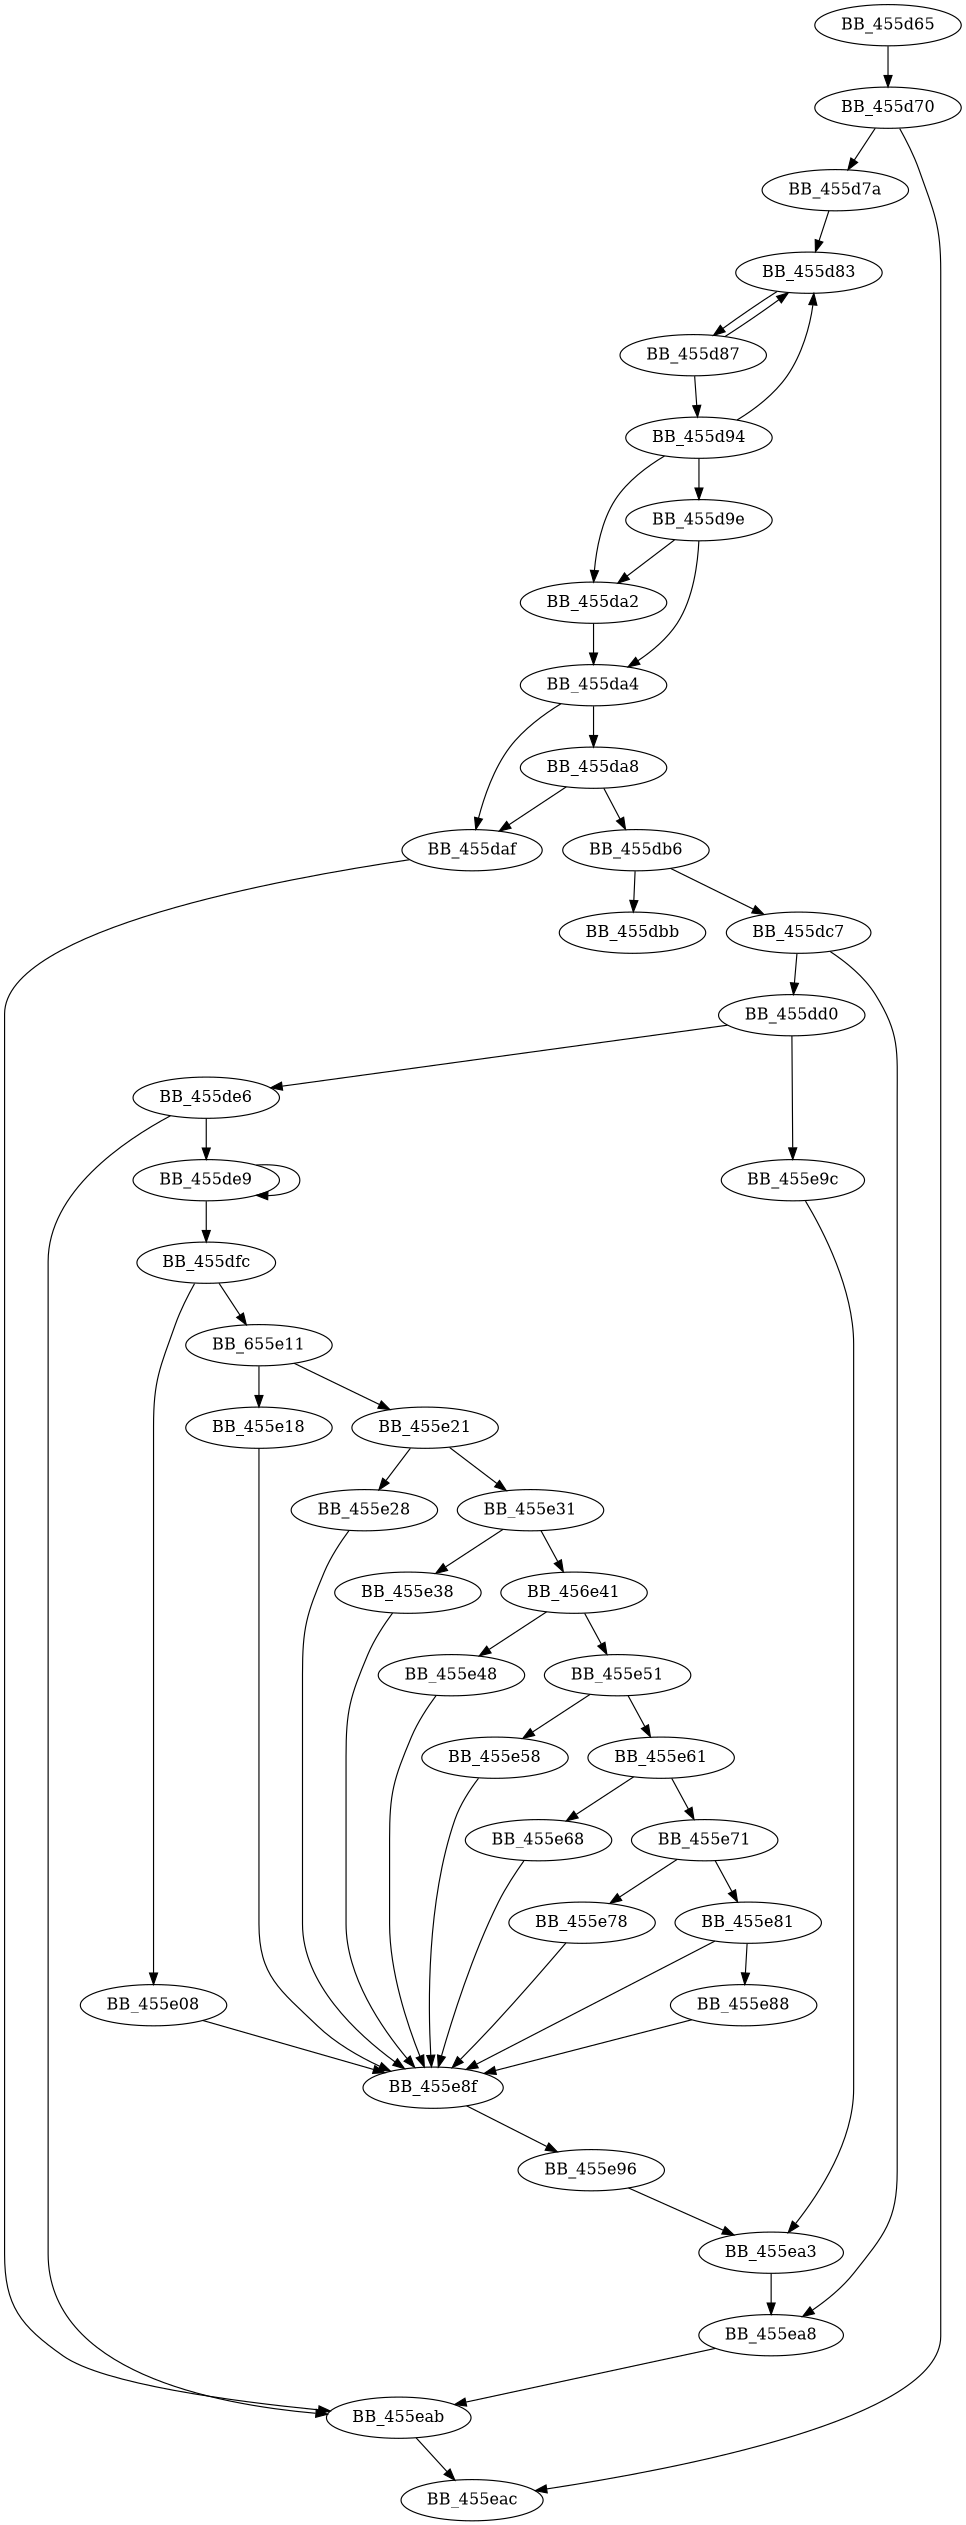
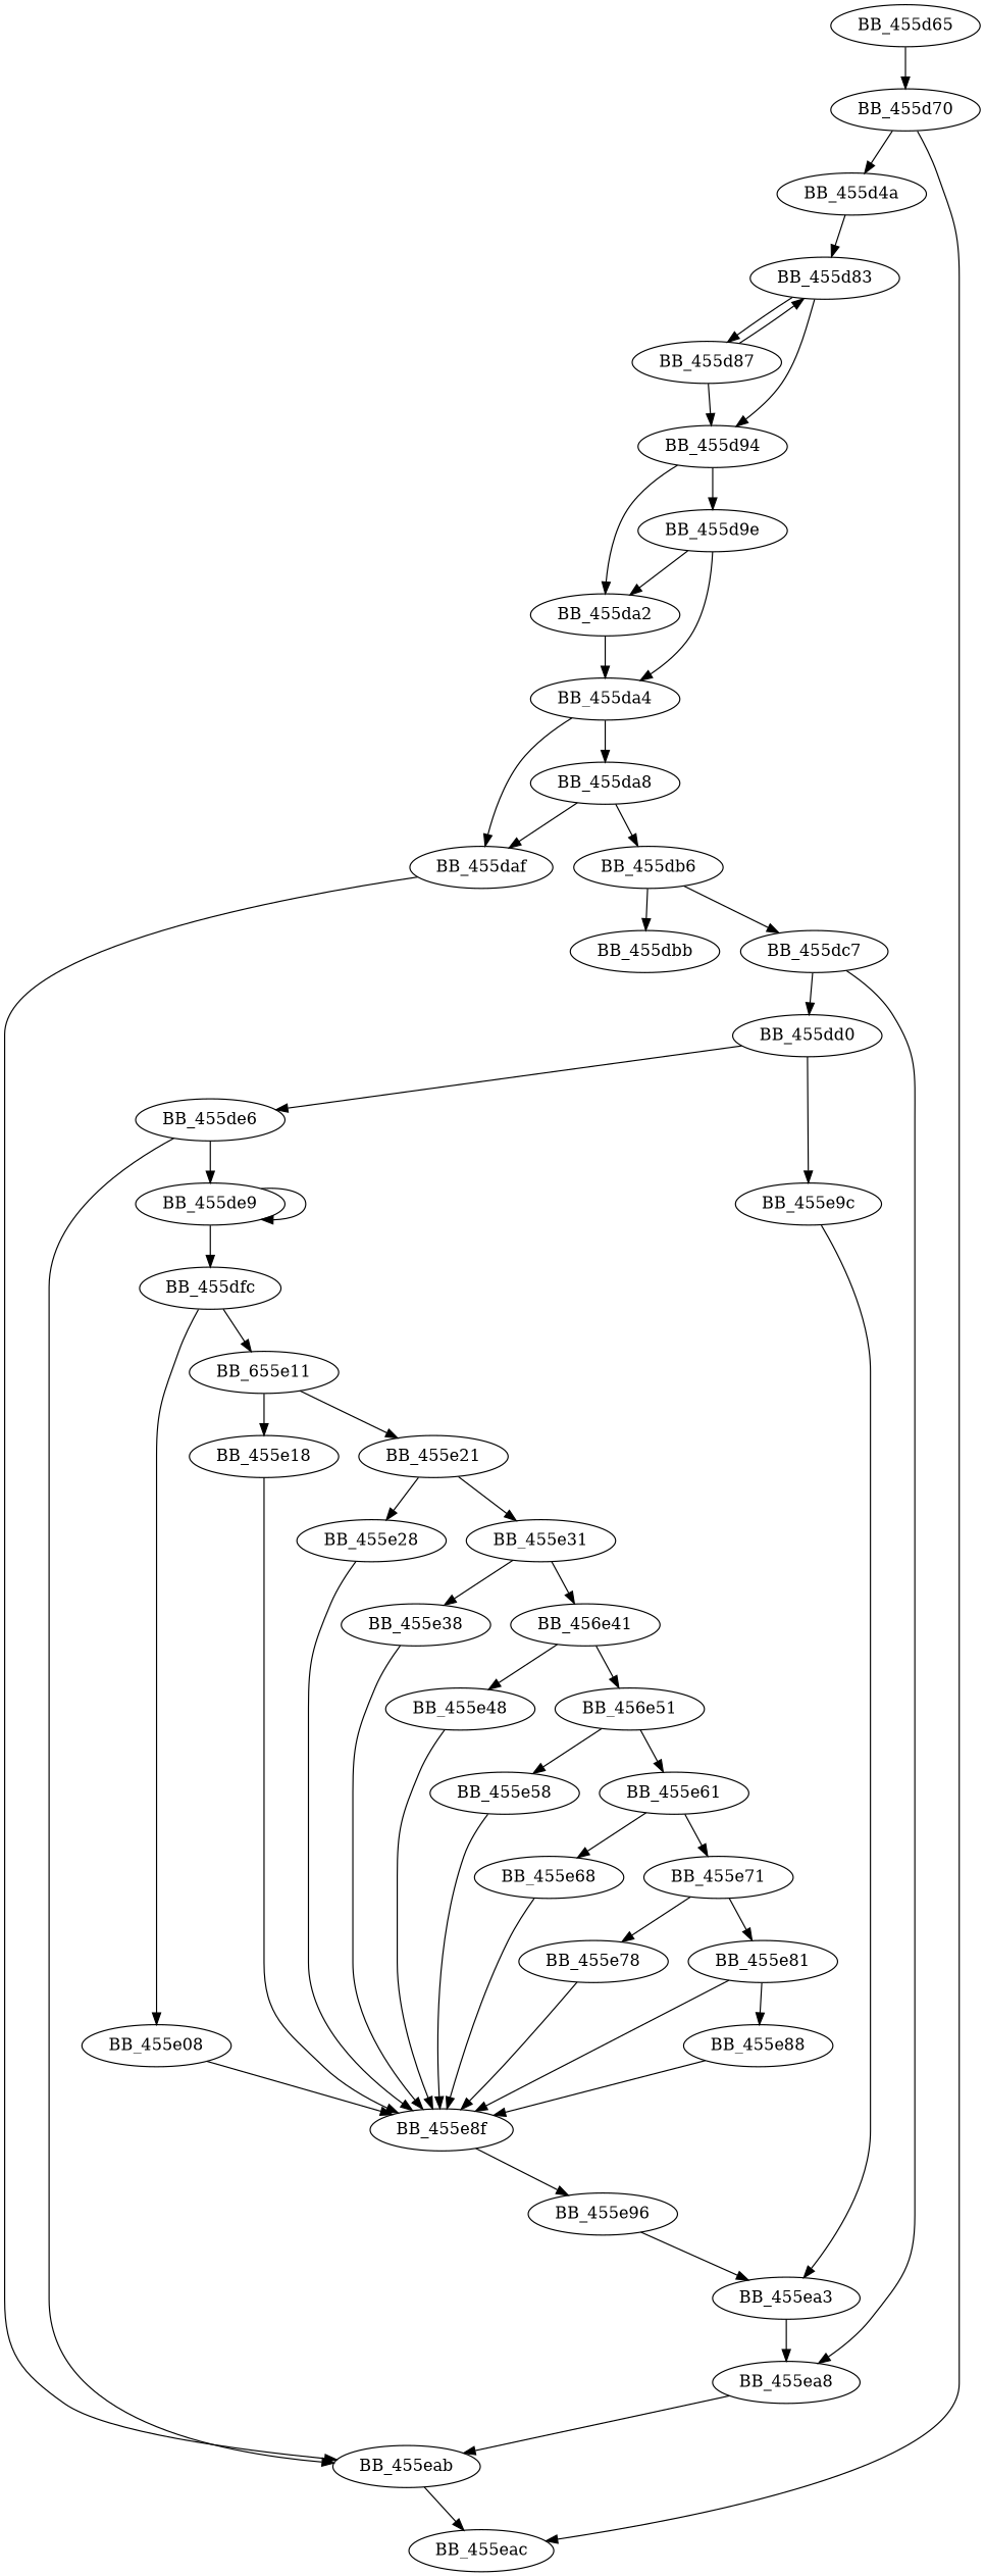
  digraph {
    BB_455d65
    BB_455d70
-   BB_455d7a
+   BB_455d7a [label=BB_455d4a]
    BB_455eac
    BB_455d83
    BB_455d87
    BB_455d94
    BB_455d9e
    BB_455da2
    BB_455da4
    BB_455da8
    BB_455daf
    BB_455db6
    BB_455eab
    BB_455dbb
    BB_455dc7
    BB_455dd0
    BB_455ea8
    BB_455de6
    BB_455e9c
    BB_455de9
    BB_455ea3
    BB_455dfc
    BB_455e08
    n25 [label=BB_655e11]
    BB_455e8f
    BB_455e18
    BB_455e21
    BB_455e96
    BB_455e28
    BB_455e31
    BB_455e38
    n33 [label=BB_456e41]
    BB_455e48
-   BB_455e51
+   BB_455e51 [label=BB_456e51]
    BB_455e58
    BB_455e61
    BB_455e68
    BB_455e71
    BB_455e78
    BB_455e81
    BB_455e88
    BB_455d65 -> BB_455d70
    BB_455d70 -> BB_455d7a
    BB_455d70 -> BB_455eac
    BB_455d7a -> BB_455d83
    BB_455d83 -> BB_455d87
-   BB_455d94 -> BB_455d83
+   BB_455d83 -> BB_455d94
    BB_455d87 -> BB_455d83
    BB_455d87 -> BB_455d94
    BB_455d94 -> BB_455d9e
    BB_455d94 -> BB_455da2
    BB_455d9e -> BB_455da2
    BB_455d9e -> BB_455da4
    BB_455da2 -> BB_455da4
    BB_455da4 -> BB_455da8
    BB_455da4 -> BB_455daf
    BB_455da8 -> BB_455daf
    BB_455da8 -> BB_455db6
    BB_455daf -> BB_455eab
    BB_455db6 -> BB_455dbb
    BB_455db6 -> BB_455dc7
    BB_455eab -> BB_455eac
    BB_455dc7 -> BB_455dd0
    BB_455dc7 -> BB_455ea8
    BB_455dd0 -> BB_455de6
    BB_455dd0 -> BB_455e9c
    BB_455ea8 -> BB_455eab
    BB_455de6 -> BB_455eab
    BB_455de6 -> BB_455de9
    BB_455e9c -> BB_455ea3
    BB_455de9 -> BB_455de9
    BB_455de9 -> BB_455dfc
    BB_455ea3 -> BB_455ea8
    BB_455dfc -> BB_455e08
    BB_455dfc -> n25
    BB_455e08 -> BB_455e8f
    n25 -> BB_455e18
    n25 -> BB_455e21
    BB_455e8f -> BB_455e96
    BB_455e18 -> BB_455e8f
    BB_455e21 -> BB_455e28
    BB_455e21 -> BB_455e31
    BB_455e96 -> BB_455ea3
    BB_455e28 -> BB_455e8f
    BB_455e31 -> BB_455e38
    BB_455e31 -> n33
    BB_455e38 -> BB_455e8f
    n33 -> BB_455e48
    n33 -> BB_455e51
    BB_455e48 -> BB_455e8f
    BB_455e51 -> BB_455e58
    BB_455e51 -> BB_455e61
    BB_455e58 -> BB_455e8f
    BB_455e61 -> BB_455e68
    BB_455e61 -> BB_455e71
    BB_455e68 -> BB_455e8f
    BB_455e71 -> BB_455e78
    BB_455e71 -> BB_455e81
    BB_455e78 -> BB_455e8f
    BB_455e81 -> BB_455e8f
    BB_455e81 -> BB_455e88
    BB_455e88 -> BB_455e8f
  }
